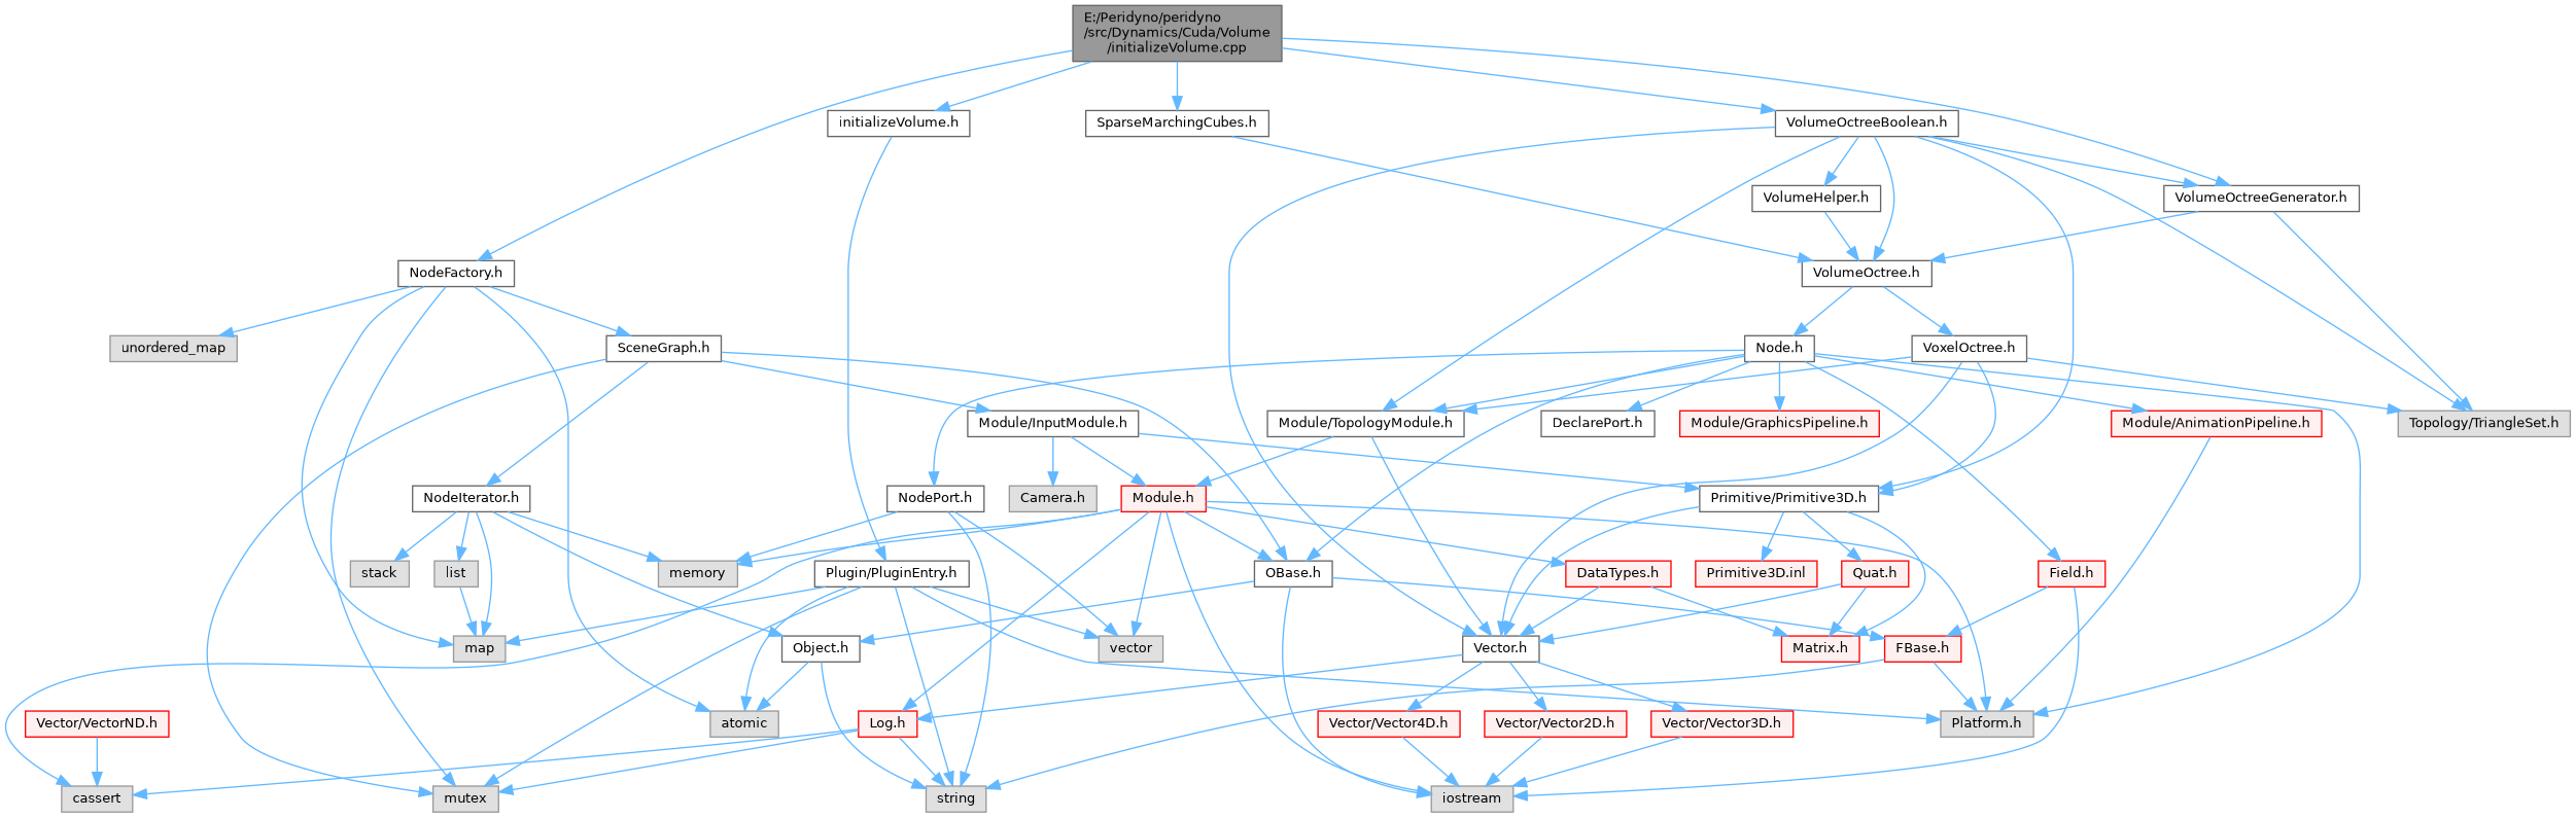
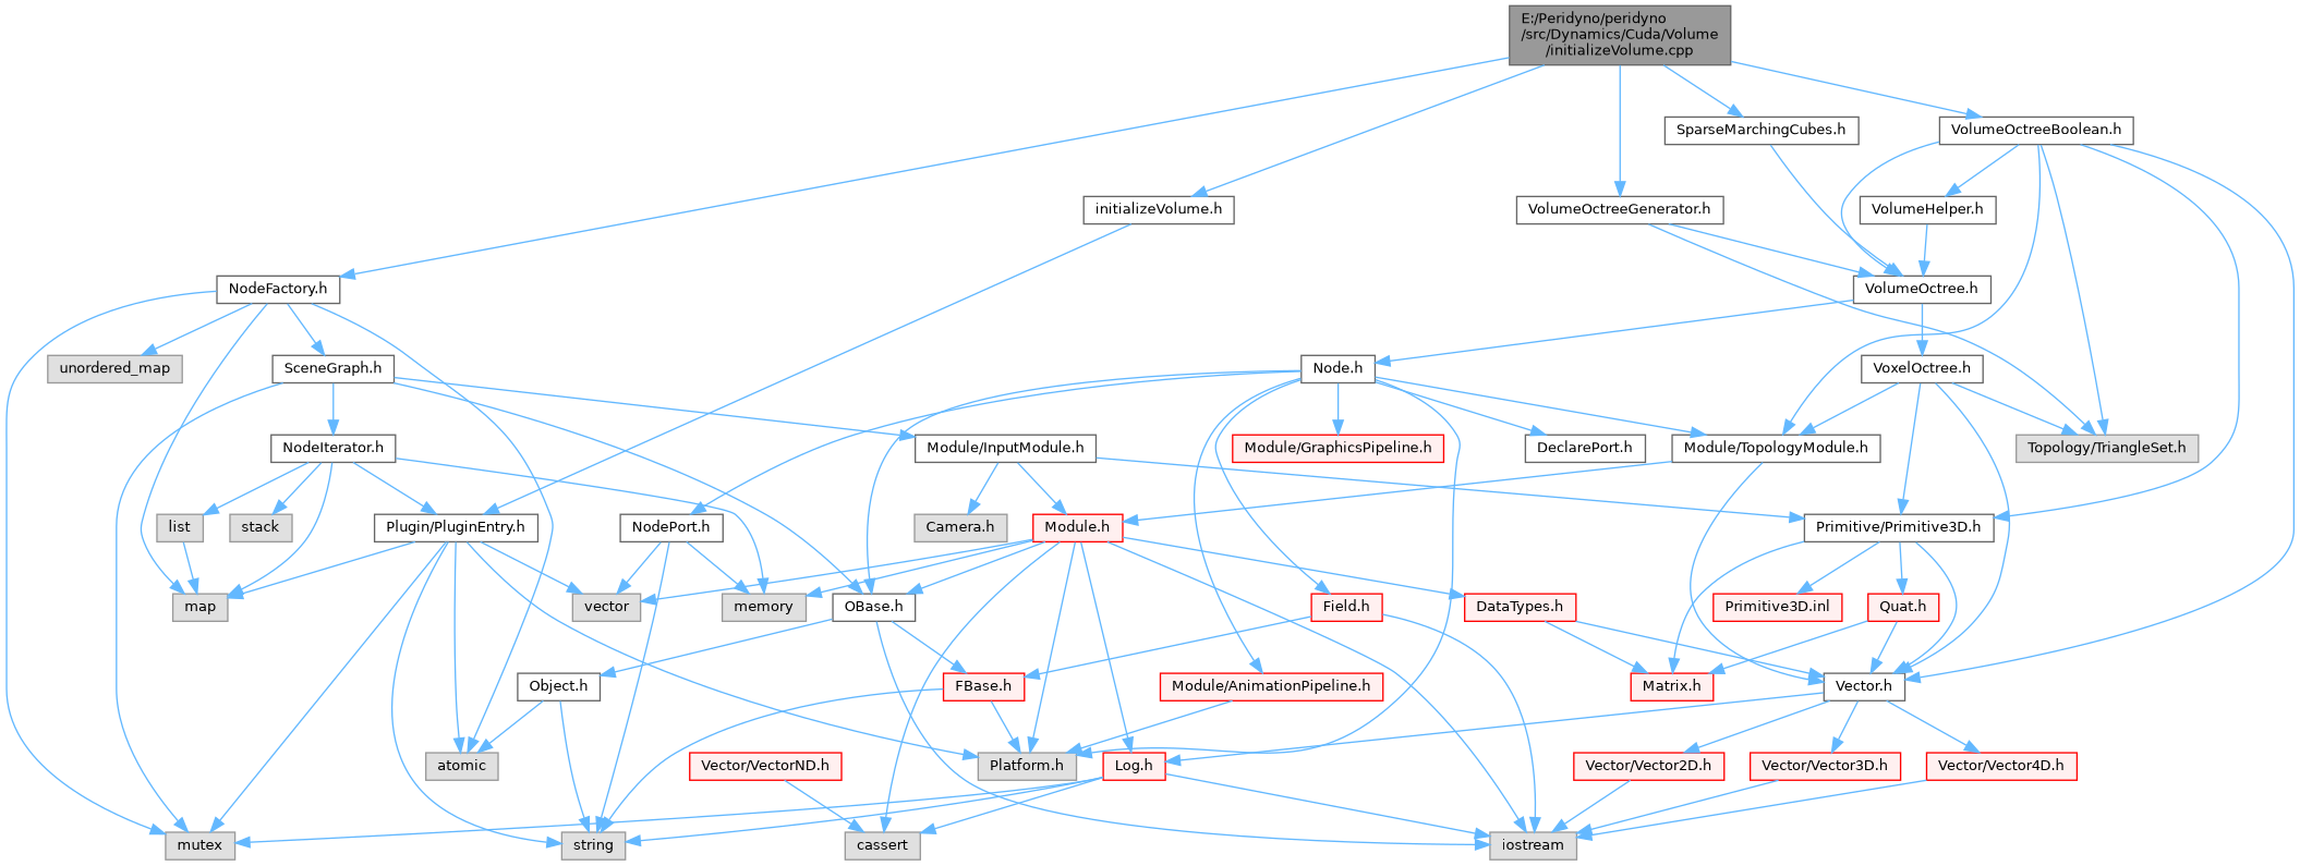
  digraph {
    node [color=grey40 fillcolor=white fontname=Helvetica fontsize=10 shape=box style=filled]
    edge [color=steelblue1 fontname=Helvetica fontsize=10 labelfontname=Helvetica labelfontsize=10 style=solid]
    n1 [color=gray40 fillcolor=grey60 fontcolor=black height=0.2 label="E:/Peridyno/peridyno\l/src/Dynamics/Cuda/Volume\l/initializeVolume.cpp" width=0.4]
    n2 [height=0.2 label="initializeVolume.h" width=0.4]
    n3 [height=0.2 label="NodeFactory.h" width=0.4]
    n4 [height=0.2 label="VolumeOctreeGenerator.h" width=0.4]
    n5 [height=0.2 label="VolumeOctreeBoolean.h" width=0.4]
    n6 [height=0.2 label="SparseMarchingCubes.h" width=0.4]
    n7 [height=0.2 label="Plugin/PluginEntry.h" width=0.4]
    n8 [color=grey60 fillcolor="#E0E0E0" height=0.2 label=map width=0.4]
    n9 [color=grey60 fillcolor="#E0E0E0" height=0.2 label=atomic width=0.4]
    n10 [color=grey60 fillcolor="#E0E0E0" height=0.2 label=mutex width=0.4]
    n11 [color=grey60 fillcolor="#E0E0E0" height=0.2 label=unordered_map width=0.4]
    n12 [height=0.2 label="SceneGraph.h" width=0.4]
    n13 [height=0.2 label="VolumeOctree.h" width=0.4]
    n14 [color=grey60 fillcolor="#E0E0E0" height=0.2 label="Topology/TriangleSet.h" width=0.4]
    n15 [height=0.2 label="Module/TopologyModule.h" width=0.4]
    n16 [height=0.2 label="Vector.h" width=0.4]
    n17 [height=0.2 label="Primitive/Primitive3D.h" width=0.4]
    n18 [height=0.2 label="VolumeHelper.h" width=0.4]
    n19 [color=grey60 fillcolor="#E0E0E0" height=0.2 label=string width=0.4]
    n20 [color=grey60 fillcolor="#E0E0E0" height=0.2 label=vector width=0.4]
    n21 [color=grey60 fillcolor="#E0E0E0" height=0.2 label="Platform.h" width=0.4]
    n22 [height=0.2 label="OBase.h" width=0.4]
    n23 [height=0.2 label="NodeIterator.h" width=0.4]
    n24 [height=0.2 label="Module/InputModule.h" width=0.4]
    n25 [color=grey60 fillcolor="#E0E0E0" height=0.2 label=iostream width=0.4]
    n26 [color=red fillcolor="#FFF0F0" height=0.2 label="FBase.h" width=0.4]
    n27 [height=0.2 label="Object.h" width=0.4]
    n28 [height=0.2 label="Node.h" width=0.4]
    n29 [color=red fillcolor="#FFF0F0" height=0.2 label="Field.h" width=0.4]
    n30 [height=0.2 label="DeclarePort.h" width=0.4]
    n31 [height=0.2 label="NodePort.h" width=0.4]
    n32 [color=red fillcolor="#FFF0F0" height=0.2 label="Module/AnimationPipeline.h" width=0.4]
    n33 [color=red fillcolor="#FFF0F0" height=0.2 label="Module/GraphicsPipeline.h" width=0.4]
    n34 [color=grey60 fillcolor="#E0E0E0" height=0.2 label=memory width=0.4]
    n35 [color=grey60 fillcolor="#E0E0E0" height=0.2 label=stack width=0.4]
    n36 [color=grey60 fillcolor="#E0E0E0" height=0.2 label=list width=0.4]
    n37 [color=red fillcolor="#FFF0F0" height=0.2 label="Module.h" width=0.4]
    n38 [color=grey60 fillcolor="#E0E0E0" height=0.2 label="Camera.h" width=0.4]
    n39 [color=red fillcolor="#FFF0F0" height=0.2 label="Vector/Vector2D.h" width=0.4]
    n40 [color=red fillcolor="#FFF0F0" height=0.2 label="Vector/Vector3D.h" width=0.4]
    n41 [color=red fillcolor="#FFF0F0" height=0.2 label="Vector/Vector4D.h" width=0.4]
    n42 [color=red fillcolor="#FFF0F0" height=0.2 label="Log.h" width=0.4]
    n43 [color=grey60 fillcolor="#E0E0E0" height=0.2 label=cassert width=0.4]
    n44 [color=red fillcolor="#FFF0F0" height=0.2 label="DataTypes.h" width=0.4]
    n45 [color=red fillcolor="#FFF0F0" height=0.2 label="Vector/VectorND.h" width=0.4]
    n46 [color=red fillcolor="#FFF0F0" height=0.2 label="Matrix.h" width=0.4]
    n47 [color=red fillcolor="#FFF0F0" height=0.2 label="Quat.h" width=0.4]
    n48 [color=red fillcolor="#FFF0F0" height=0.2 label="Primitive3D.inl" width=0.4]
    n49 [height=0.2 label="VoxelOctree.h" width=0.4]
    n1 -> n2
    n1 -> n3
    n1 -> n4
    n1 -> n5
    n1 -> n6
    n2 -> n7
    n3 -> n8
    n3 -> n9
    n3 -> n10
    n3 -> n11
    n3 -> n12
    n4 -> n13
    n4 -> n14
-   n5 -> n4
    n5 -> n13
    n5 -> n14
    n5 -> n15
    n5 -> n16
    n5 -> n17
    n5 -> n18
    n6 -> n13
    n7 -> n8
    n7 -> n9
    n7 -> n10
    n7 -> n19
    n7 -> n20
    n7 -> n21
    n12 -> n10
    n12 -> n22
    n12 -> n23
    n12 -> n24
    n13 -> n28
    n13 -> n49
    n15 -> n16
    n15 -> n37
    n16 -> n39
    n16 -> n40
    n16 -> n41
    n16 -> n42
    n17 -> n16
    n17 -> n46
    n17 -> n47
    n17 -> n48
    n18 -> n13
    n22 -> n25
    n22 -> n26
    n22 -> n27
    n23 -> n8
-   n23 -> n27
+   n23 -> n7
    n23 -> n34
    n23 -> n35
    n23 -> n36
    n24 -> n17
    n24 -> n37
    n24 -> n38
    n26 -> n19
    n26 -> n21
    n27 -> n9
    n27 -> n19
    n28 -> n15
    n28 -> n21
    n28 -> n22
    n28 -> n29
    n28 -> n30
    n28 -> n31
    n28 -> n32
    n28 -> n33
    n29 -> n25
    n29 -> n26
    n31 -> n19
    n31 -> n20
    n31 -> n34
    n32 -> n21
    n36 -> n8
    n37 -> n20
    n37 -> n21
    n37 -> n22
    n37 -> n25
    n37 -> n34
    n37 -> n42
    n37 -> n43
    n37 -> n44
    n39 -> n25
    n40 -> n25
    n41 -> n25
    n42 -> n10
    n42 -> n19
+   n42 -> n25
    n42 -> n43
    n44 -> n16
    n44 -> n46
    n45 -> n43
    n47 -> n16
    n47 -> n46
    n49 -> n14
    n49 -> n15
    n49 -> n16
    n49 -> n17
  }
